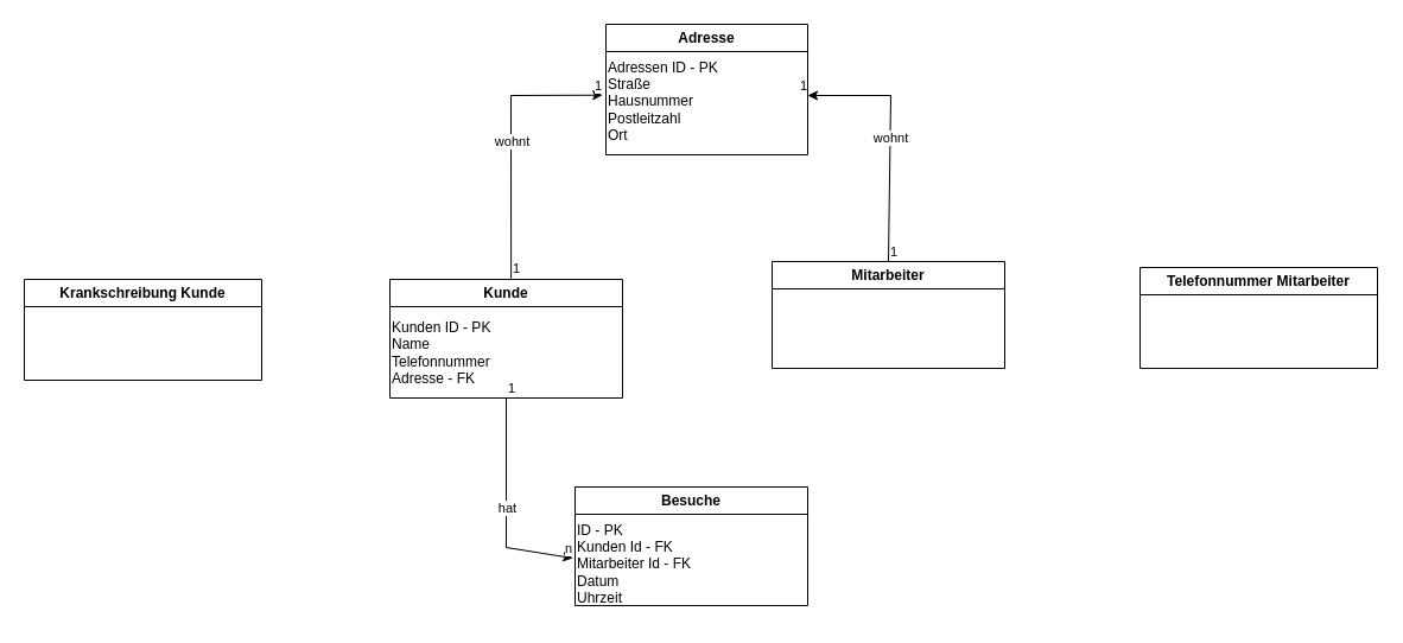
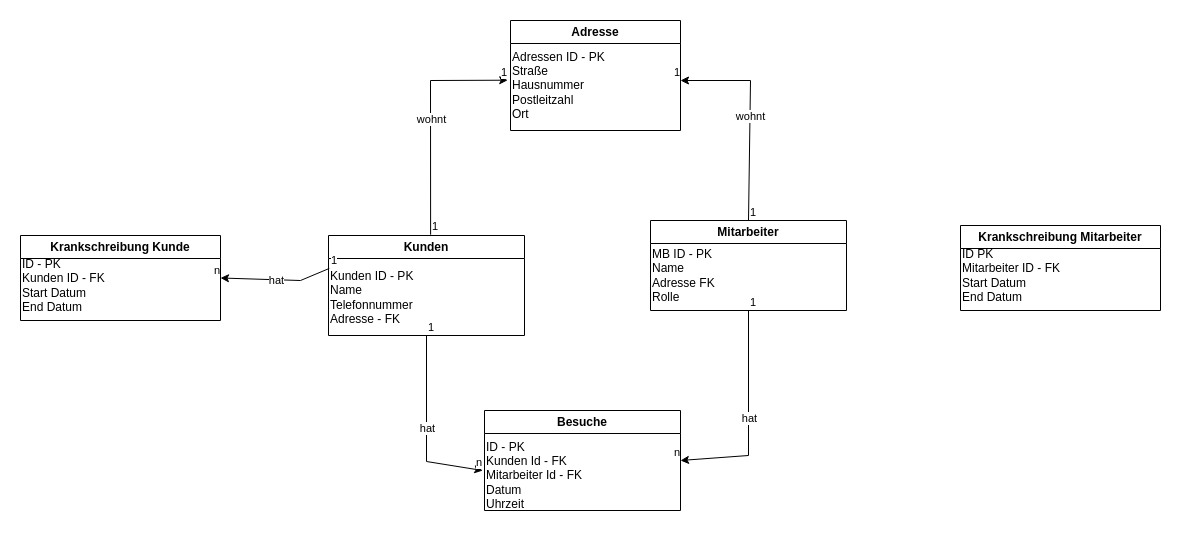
  <mxCell id="0" />
  <mxCell id="1" parent="0" />
- <mxCell id="2" value="Kunde" style="swimlane;whiteSpace=wrap;html=1;" parent="1" vertex="1"><mxGeometry x="328" y="235" width="196" height="100" as="geometry" /></mxCell>
+ <mxCell id="2" value="Kunden" style="swimlane;whiteSpace=wrap;html=1;" parent="1" vertex="1"><mxGeometry x="328" y="235" width="196" height="100" as="geometry" /></mxCell>
  <mxCell id="3" value="&lt;br&gt;Kunden ID - PK&lt;br&gt;Name&lt;br&gt;&lt;div style=&quot;&quot;&gt;&lt;span style=&quot;background-color: initial;&quot;&gt;Telefonnummer&lt;/span&gt;&lt;/div&gt;&lt;div style=&quot;&quot;&gt;Adresse - FK&lt;/div&gt;" style="text;html=1;align=left;verticalAlign=middle;resizable=0;points=[];autosize=1;strokeColor=none;fillColor=none;" parent="2" vertex="1"><mxGeometry y="10" width="110" height="90" as="geometry" /></mxCell>
  <mxCell id="4" value="Mitarbeiter" style="swimlane;whiteSpace=wrap;html=1;" parent="1" vertex="1"><mxGeometry x="650" y="220" width="196" height="90" as="geometry" /></mxCell>
+ <mxCell id="5" value="MB ID - PK&lt;br&gt;Name&lt;br&gt;Adresse FK&lt;br&gt;Rolle&amp;nbsp;" style="text;html=1;align=left;verticalAlign=middle;resizable=0;points=[];autosize=1;strokeColor=none;fillColor=none;" parent="4" vertex="1"><mxGeometry y="20" width="90" height="70" as="geometry" /></mxCell>
  <mxCell id="6" value="Besuche" style="swimlane;whiteSpace=wrap;html=1;" parent="1" vertex="1"><mxGeometry x="484" y="410" width="196" height="100" as="geometry" /></mxCell>
  <mxCell id="7" value="ID - PK&lt;br&gt;Kunden Id - FK&lt;br&gt;Mitarbeiter Id - FK&lt;br&gt;Datum&lt;br&gt;Uhrzeit" style="text;html=1;align=left;verticalAlign=middle;resizable=0;points=[];autosize=1;strokeColor=none;fillColor=none;" parent="6" vertex="1"><mxGeometry y="20" width="120" height="90" as="geometry" /></mxCell>
  <mxCell id="8" value="Adresse" style="swimlane;whiteSpace=wrap;html=1;" parent="1" vertex="1"><mxGeometry x="510" y="20" width="170" height="110" as="geometry" /></mxCell>
  <mxCell id="9" value="Adressen ID - PK&lt;br&gt;Straße&lt;br&gt;Hausnummer&lt;br&gt;Postleitzahl&lt;br&gt;Ort" style="text;html=1;align=left;verticalAlign=middle;resizable=0;points=[];autosize=1;strokeColor=none;fillColor=none;" parent="8" vertex="1"><mxGeometry y="20" width="120" height="90" as="geometry" /></mxCell>
  <mxCell id="10" value="" style="endArrow=classic;html=1;rounded=0;exitX=0.521;exitY=-0.008;exitDx=0;exitDy=0;entryX=-0.023;entryY=0.441;entryDx=0;entryDy=0;entryPerimeter=0;exitPerimeter=0;" parent="1" source="2" target="9" edge="1"><mxGeometry relative="1" as="geometry"><mxPoint x="460" y="200" as="sourcePoint" /><mxPoint x="430" y="80" as="targetPoint" /><Array as="points"><mxPoint x="430" y="80" /></Array></mxGeometry></mxCell>
  <mxCell id="11" value="wohnt" style="edgeLabel;resizable=0;html=1;align=center;verticalAlign=middle;" parent="10" connectable="0" vertex="1"><mxGeometry relative="1" as="geometry" /></mxCell>
  <mxCell id="12" value="1" style="edgeLabel;resizable=0;html=1;align=left;verticalAlign=bottom;" parent="10" connectable="0" vertex="1"><mxGeometry x="-1" relative="1" as="geometry" /></mxCell>
  <mxCell id="13" value="1" style="edgeLabel;resizable=0;html=1;align=right;verticalAlign=bottom;" parent="10" connectable="0" vertex="1"><mxGeometry x="1" relative="1" as="geometry" /></mxCell>
  <mxCell id="14" value="" style="endArrow=classic;html=1;rounded=0;exitX=0.5;exitY=0;exitDx=0;exitDy=0;" parent="1" source="4" edge="1"><mxGeometry relative="1" as="geometry"><mxPoint x="440" y="244" as="sourcePoint" /><mxPoint x="680" y="80" as="targetPoint" /><Array as="points"><mxPoint x="750" y="80" /></Array></mxGeometry></mxCell>
  <mxCell id="15" value="wohnt" style="edgeLabel;resizable=0;html=1;align=center;verticalAlign=middle;" parent="14" connectable="0" vertex="1"><mxGeometry relative="1" as="geometry" /></mxCell>
  <mxCell id="16" value="1" style="edgeLabel;resizable=0;html=1;align=left;verticalAlign=bottom;" parent="14" connectable="0" vertex="1"><mxGeometry x="-1" relative="1" as="geometry" /></mxCell>
  <mxCell id="17" value="1" style="edgeLabel;resizable=0;html=1;align=right;verticalAlign=bottom;" parent="14" connectable="0" vertex="1"><mxGeometry x="1" relative="1" as="geometry" /></mxCell>
- <mxCell id="18" value="Telefonnummer Mitarbeiter" style="swimlane;whiteSpace=wrap;html=1;" parent="1" vertex="1"><mxGeometry x="960" y="225" width="200" height="85" as="geometry" /></mxCell>
+ <mxCell id="18" value="Krankschreibung Mitarbeiter" style="swimlane;whiteSpace=wrap;html=1;" parent="1" vertex="1"><mxGeometry x="960" y="225" width="200" height="85" as="geometry" /></mxCell>
+ <mxCell id="19" value="ID PK&lt;br&gt;Mitarbeiter ID - FK&lt;br&gt;Start Datum&lt;br&gt;End Datum" style="text;html=1;strokeColor=none;fillColor=none;align=left;verticalAlign=middle;whiteSpace=wrap;rounded=0;" parent="18" vertex="1"><mxGeometry y="30" width="110" height="40" as="geometry" /></mxCell>
  <mxCell id="20" value="Krankschreibung Kunde" style="swimlane;whiteSpace=wrap;html=1;" parent="1" vertex="1"><mxGeometry x="20" y="235" width="200" height="85" as="geometry" /></mxCell>
+ <mxCell id="21" value="ID - PK&lt;br&gt;Kunden ID - FK&lt;br&gt;Start Datum&lt;br&gt;End Datum" style="text;html=1;strokeColor=none;fillColor=none;align=left;verticalAlign=middle;whiteSpace=wrap;rounded=0;" parent="20" vertex="1"><mxGeometry y="30" width="110" height="40" as="geometry" /></mxCell>
+ <mxCell id="22" value="" style="endArrow=classic;html=1;rounded=0;exitX=0.007;exitY=0.255;exitDx=0;exitDy=0;exitPerimeter=0;entryX=1;entryY=0.5;entryDx=0;entryDy=0;" parent="1" source="3" target="20" edge="1"><mxGeometry relative="1" as="geometry"><mxPoint x="440" y="244" as="sourcePoint" /><mxPoint x="250" y="280" as="targetPoint" /><Array as="points"><mxPoint x="300" y="280" /></Array></mxGeometry></mxCell>
+ <mxCell id="23" value="hat" style="edgeLabel;resizable=0;html=1;align=center;verticalAlign=middle;" parent="22" connectable="0" vertex="1"><mxGeometry relative="1" as="geometry" /></mxCell>
+ <mxCell id="24" value="1" style="edgeLabel;resizable=0;html=1;align=left;verticalAlign=bottom;" parent="22" connectable="0" vertex="1"><mxGeometry x="-1" relative="1" as="geometry" /></mxCell>
+ <mxCell id="25" value="n" style="edgeLabel;resizable=0;html=1;align=right;verticalAlign=bottom;" parent="22" connectable="0" vertex="1"><mxGeometry x="1" relative="1" as="geometry" /></mxCell>
+ <mxCell id="26" value="" style="endArrow=classic;html=1;rounded=0;exitX=0.5;exitY=1;exitDx=0;exitDy=0;entryX=1;entryY=0.5;entryDx=0;entryDy=0;" parent="1" source="4" target="6" edge="1"><mxGeometry relative="1" as="geometry"><mxPoint x="758" y="245" as="sourcePoint" /><mxPoint x="690" y="90" as="targetPoint" /><Array as="points"><mxPoint x="748" y="455" /></Array></mxGeometry></mxCell>
+ <mxCell id="27" value="hat" style="edgeLabel;resizable=0;html=1;align=center;verticalAlign=middle;" parent="26" connectable="0" vertex="1"><mxGeometry relative="1" as="geometry" /></mxCell>
+ <mxCell id="28" value="1" style="edgeLabel;resizable=0;html=1;align=left;verticalAlign=bottom;" parent="26" connectable="0" vertex="1"><mxGeometry x="-1" relative="1" as="geometry" /></mxCell>
+ <mxCell id="29" value="n" style="edgeLabel;resizable=0;html=1;align=right;verticalAlign=bottom;" parent="26" connectable="0" vertex="1"><mxGeometry x="1" relative="1" as="geometry" /></mxCell>
  <mxCell id="30" value="" style="endArrow=classic;html=1;rounded=0;exitX=0.5;exitY=1;exitDx=0;exitDy=0;entryX=-0.014;entryY=0.445;entryDx=0;entryDy=0;entryPerimeter=0;" parent="1" source="2" target="7" edge="1"><mxGeometry relative="1" as="geometry"><mxPoint x="768" y="255" as="sourcePoint" /><mxPoint x="700" y="100" as="targetPoint" /><Array as="points"><mxPoint x="426" y="461" /></Array></mxGeometry></mxCell>
  <mxCell id="31" value="hat" style="edgeLabel;resizable=0;html=1;align=center;verticalAlign=middle;" parent="30" connectable="0" vertex="1"><mxGeometry relative="1" as="geometry" /></mxCell>
  <mxCell id="32" value="1" style="edgeLabel;resizable=0;html=1;align=left;verticalAlign=bottom;" parent="30" connectable="0" vertex="1"><mxGeometry x="-1" relative="1" as="geometry" /></mxCell>
  <mxCell id="33" value="n" style="edgeLabel;resizable=0;html=1;align=right;verticalAlign=bottom;" parent="30" connectable="0" vertex="1"><mxGeometry x="1" relative="1" as="geometry" /></mxCell>
